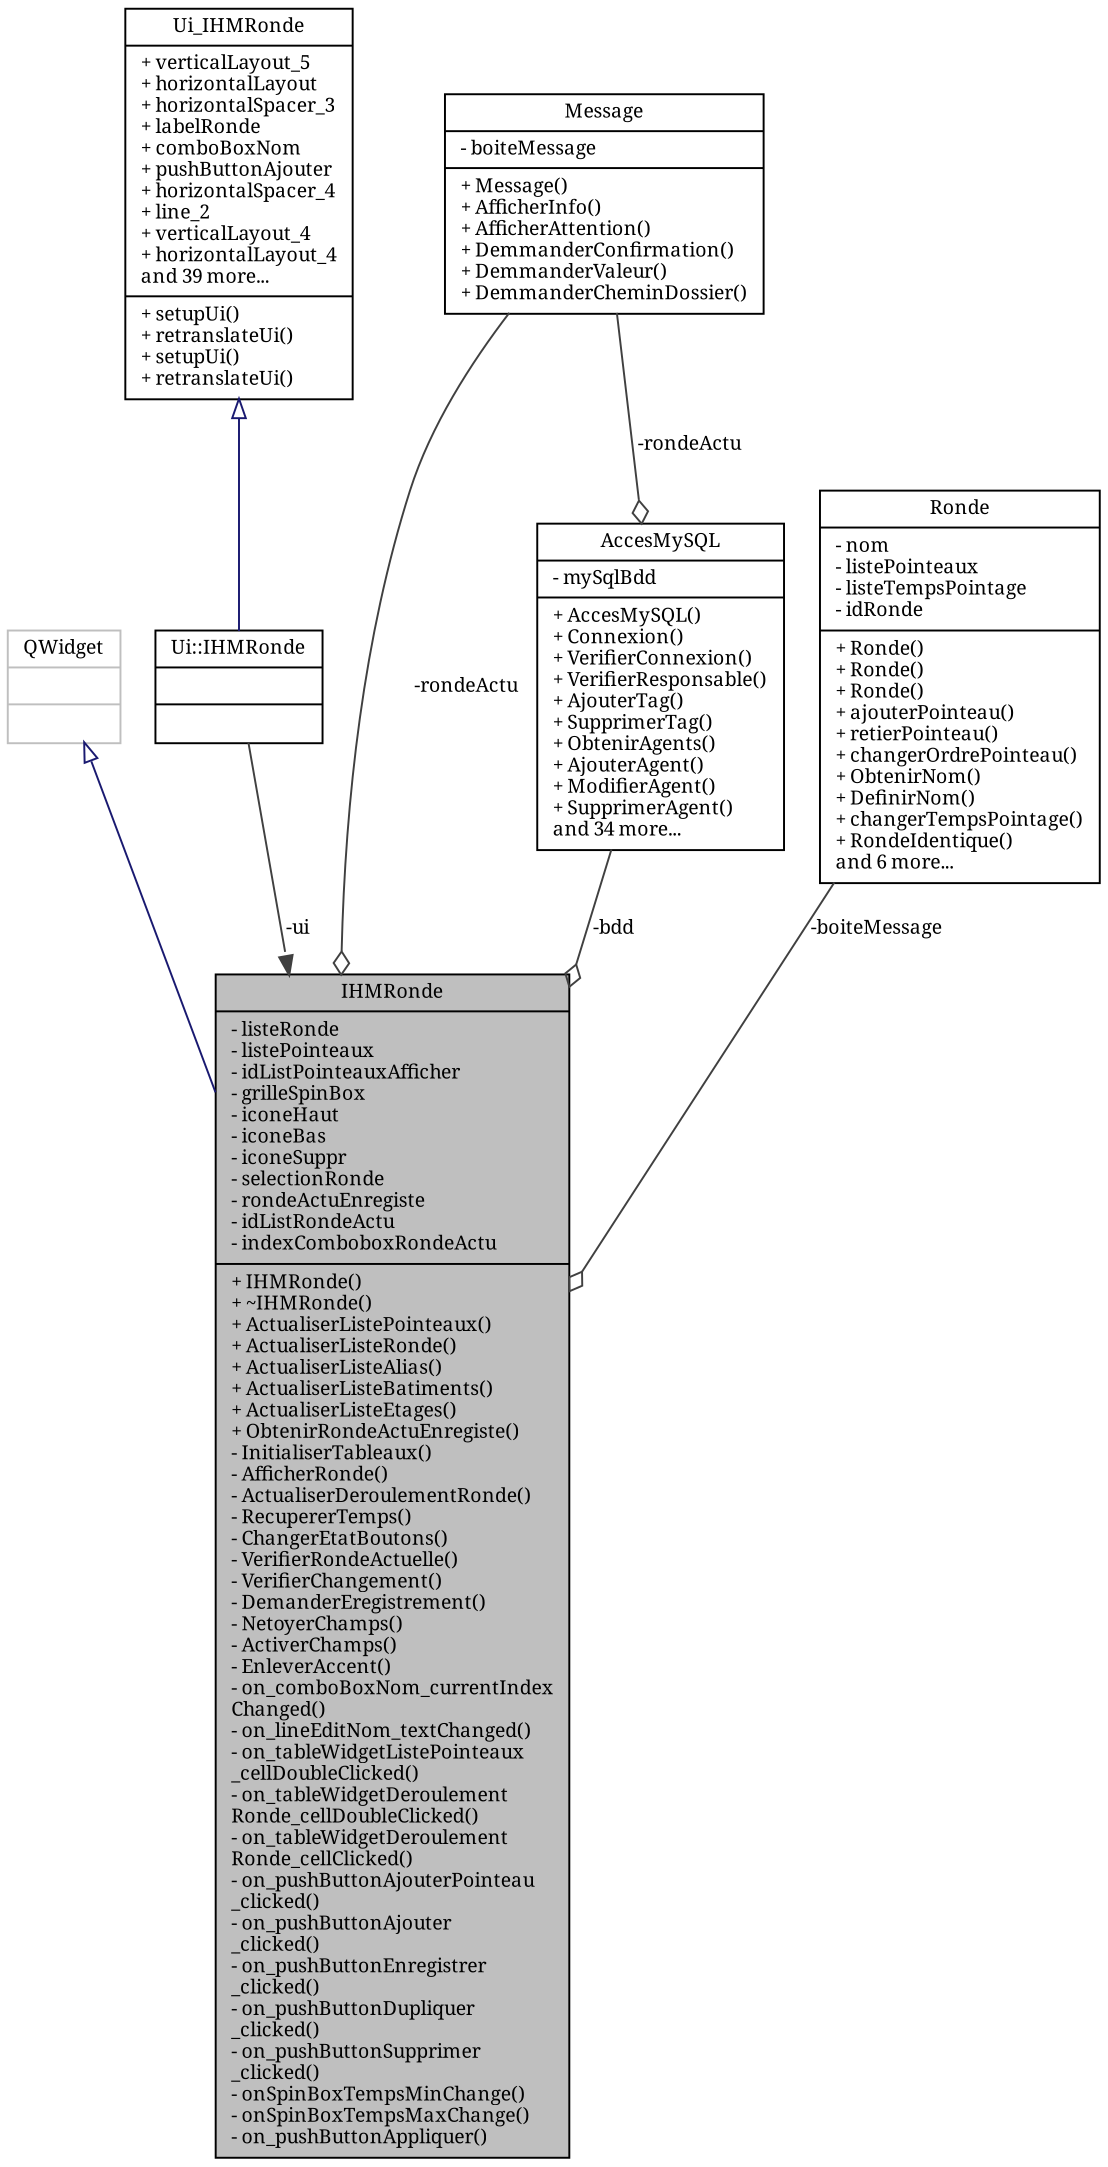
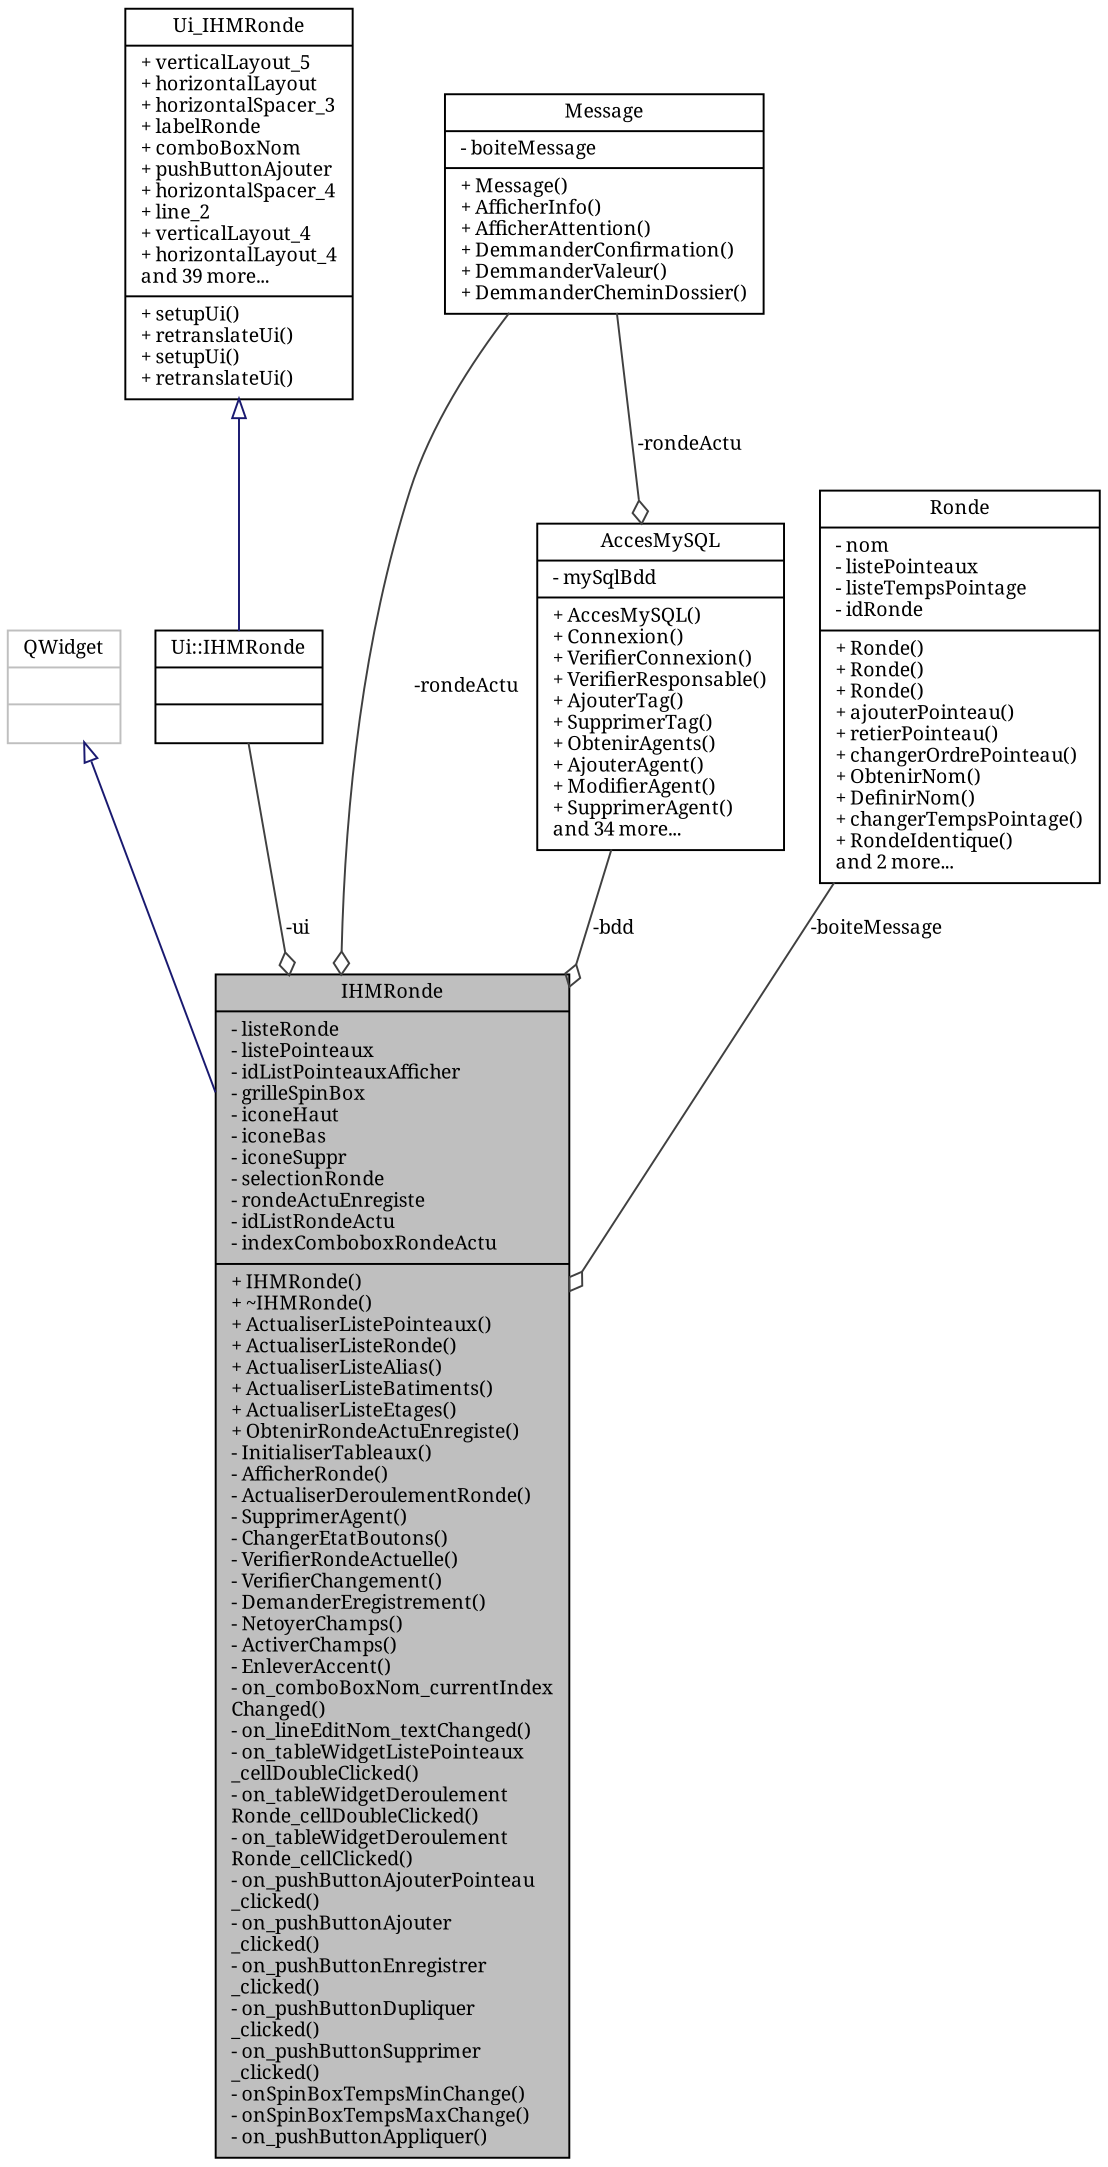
  digraph {
    fontname="Noto Serif"
    node [color=black fillcolor=white fontname="Noto Serif" fontsize=10 shape=record style=filled]
    edge [color=grey25 fontname="Noto Serif" fontsize=10 labelfontname=Helvetica labelfontsize=10 style=solid arrowhead=odiamond]
-   n1 [fillcolor=grey75 fontcolor=black height=0.2 label="{IHMRonde\n|- listeRonde\l- listePointeaux\l- idListPointeauxAfficher\l- grilleSpinBox\l- iconeHaut\l- iconeBas\l- iconeSuppr\l- selectionRonde\l- rondeActuEnregiste\l- idListRondeActu\l- indexComboboxRondeActu\l|+ IHMRonde()\l+ ~IHMRonde()\l+ ActualiserListePointeaux()\l+ ActualiserListeRonde()\l+ ActualiserListeAlias()\l+ ActualiserListeBatiments()\l+ ActualiserListeEtages()\l+ ObtenirRondeActuEnregiste()\l- InitialiserTableaux()\l- AfficherRonde()\l- ActualiserDeroulementRonde()\l- RecupererTemps()\l- ChangerEtatBoutons()\l- VerifierRondeActuelle()\l- VerifierChangement()\l- DemanderEregistrement()\l- NetoyerChamps()\l- ActiverChamps()\l- EnleverAccent()\l- on_comboBoxNom_currentIndex\lChanged()\l- on_lineEditNom_textChanged()\l- on_tableWidgetListePointeaux\l_cellDoubleClicked()\l- on_tableWidgetDeroulement\lRonde_cellDoubleClicked()\l- on_tableWidgetDeroulement\lRonde_cellClicked()\l- on_pushButtonAjouterPointeau\l_clicked()\l- on_pushButtonAjouter\l_clicked()\l- on_pushButtonEnregistrer\l_clicked()\l- on_pushButtonDupliquer\l_clicked()\l- on_pushButtonSupprimer\l_clicked()\l- onSpinBoxTempsMinChange()\l- onSpinBoxTempsMaxChange()\l- on_pushButtonAppliquer()\l}" width=0.4]
+   n1 [fillcolor=grey75 fontcolor=black height=0.2 label="{IHMRonde\n|- listeRonde\l- listePointeaux\l- idListPointeauxAfficher\l- grilleSpinBox\l- iconeHaut\l- iconeBas\l- iconeSuppr\l- selectionRonde\l- rondeActuEnregiste\l- idListRondeActu\l- indexComboboxRondeActu\l|+ IHMRonde()\l+ ~IHMRonde()\l+ ActualiserListePointeaux()\l+ ActualiserListeRonde()\l+ ActualiserListeAlias()\l+ ActualiserListeBatiments()\l+ ActualiserListeEtages()\l+ ObtenirRondeActuEnregiste()\l- InitialiserTableaux()\l- AfficherRonde()\l- ActualiserDeroulementRonde()\l- SupprimerAgent()\l- ChangerEtatBoutons()\l- VerifierRondeActuelle()\l- VerifierChangement()\l- DemanderEregistrement()\l- NetoyerChamps()\l- ActiverChamps()\l- EnleverAccent()\l- on_comboBoxNom_currentIndex\lChanged()\l- on_lineEditNom_textChanged()\l- on_tableWidgetListePointeaux\l_cellDoubleClicked()\l- on_tableWidgetDeroulement\lRonde_cellDoubleClicked()\l- on_tableWidgetDeroulement\lRonde_cellClicked()\l- on_pushButtonAjouterPointeau\l_clicked()\l- on_pushButtonAjouter\l_clicked()\l- on_pushButtonEnregistrer\l_clicked()\l- on_pushButtonDupliquer\l_clicked()\l- on_pushButtonSupprimer\l_clicked()\l- onSpinBoxTempsMinChange()\l- onSpinBoxTempsMaxChange()\l- on_pushButtonAppliquer()\l}" width=0.4]
    n2 [color=grey75 height=0.2 label="{QWidget\n||}" width=0.4]
    n3 [height=0.2 label="{Ui::IHMRonde\n||}" width=0.4]
    n4 [height=0.2 label="{Ui_IHMRonde\n|+ verticalLayout_5\l+ horizontalLayout\l+ horizontalSpacer_3\l+ labelRonde\l+ comboBoxNom\l+ pushButtonAjouter\l+ horizontalSpacer_4\l+ line_2\l+ verticalLayout_4\l+ horizontalLayout_4\land 39 more...\l|+ setupUi()\l+ retranslateUi()\l+ setupUi()\l+ retranslateUi()\l}" width=0.4]
    n5 [height=0.2 label="{Message\n|- boiteMessage\l|+ Message()\l+ AfficherInfo()\l+ AfficherAttention()\l+ DemmanderConfirmation()\l+ DemmanderValeur()\l+ DemmanderCheminDossier()\l}" width=0.4]
    n6 [height=0.2 label="{AccesMySQL\n|- mySqlBdd\l|+ AccesMySQL()\l+ Connexion()\l+ VerifierConnexion()\l+ VerifierResponsable()\l+ AjouterTag()\l+ SupprimerTag()\l+ ObtenirAgents()\l+ AjouterAgent()\l+ ModifierAgent()\l+ SupprimerAgent()\land 34 more...\l}" width=0.4]
-   n7 [height=0.2 label="{Ronde\n|- nom\l- listePointeaux\l- listeTempsPointage\l- idRonde\l|+ Ronde()\l+ Ronde()\l+ Ronde()\l+ ajouterPointeau()\l+ retierPointeau()\l+ changerOrdrePointeau()\l+ ObtenirNom()\l+ DefinirNom()\l+ changerTempsPointage()\l+ RondeIdentique()\land 6 more...\l}" width=0.4]
+   n7 [height=0.2 label="{Ronde\n|- nom\l- listePointeaux\l- listeTempsPointage\l- idRonde\l|+ Ronde()\l+ Ronde()\l+ Ronde()\l+ ajouterPointeau()\l+ retierPointeau()\l+ changerOrdrePointeau()\l+ ObtenirNom()\l+ DefinirNom()\l+ changerTempsPointage()\l+ RondeIdentique()\land 2 more...\l}" width=0.4]
    n2 -> n1 [arrowtail=onormal color=midnightblue dir=back arrowhead=""]
-   n3 -> n1 [arrowhead=normal label=" -ui"]
+   n3 -> n1 [label=" -ui"]
    n4 -> n3 [arrowtail=onormal color=midnightblue dir=back arrowhead=""]
    n5 -> n1 [label=" -rondeActu"]
    n5 -> n6 [label=" -rondeActu"]
    n6 -> n1 [label=" -bdd"]
    n7 -> n1 [label=" -boiteMessage"]
  }
